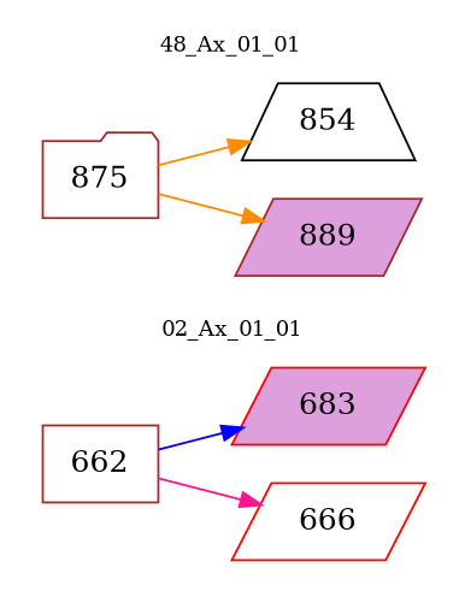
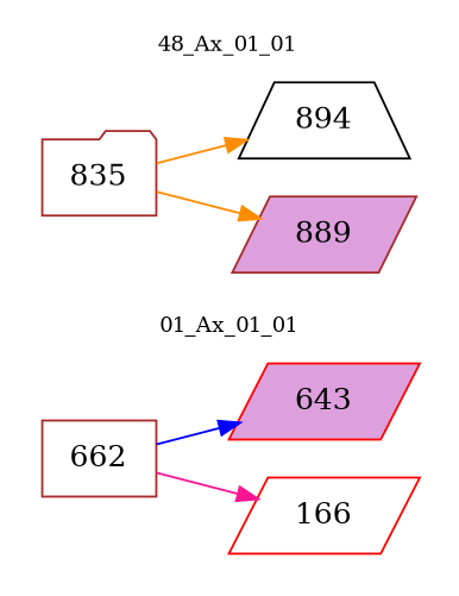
  digraph {
    rankdir=LR
    node [color=brown fillcolor=white shape=parallelogram style=filled]
    edge [color=darkorange]
    n1 [label=662 shape=box]
-   n2 [color=red label=666]
-   n3 [color=red fillcolor=plum label=683]
-   n4 [label=875 shape=folder]
+   n2 [color=red label=166]
+   n3 [color=red fillcolor=plum label=643]
+   n4 [label=835 shape=folder]
    n5 [fillcolor=plum label=889]
-   n6 [color=black label=854 shape=trapezium]
+   n6 [color=black label=894 shape=trapezium]
    subgraph cluster_1 {
      color=white
      fontsize=10
-     label="02_Ax_01_01"
+     label="01_Ax_01_01"
      n1
      n2
      n3
    }
    subgraph cluster_2 {
      color=white
      fontsize=10
      label="48_Ax_01_01"
      n4
      n5
      n6
    }
    n1 -> n2 [color=deeppink]
    n1 -> n3 [color=blue]
    n4 -> n5
    n4 -> n6
  }
